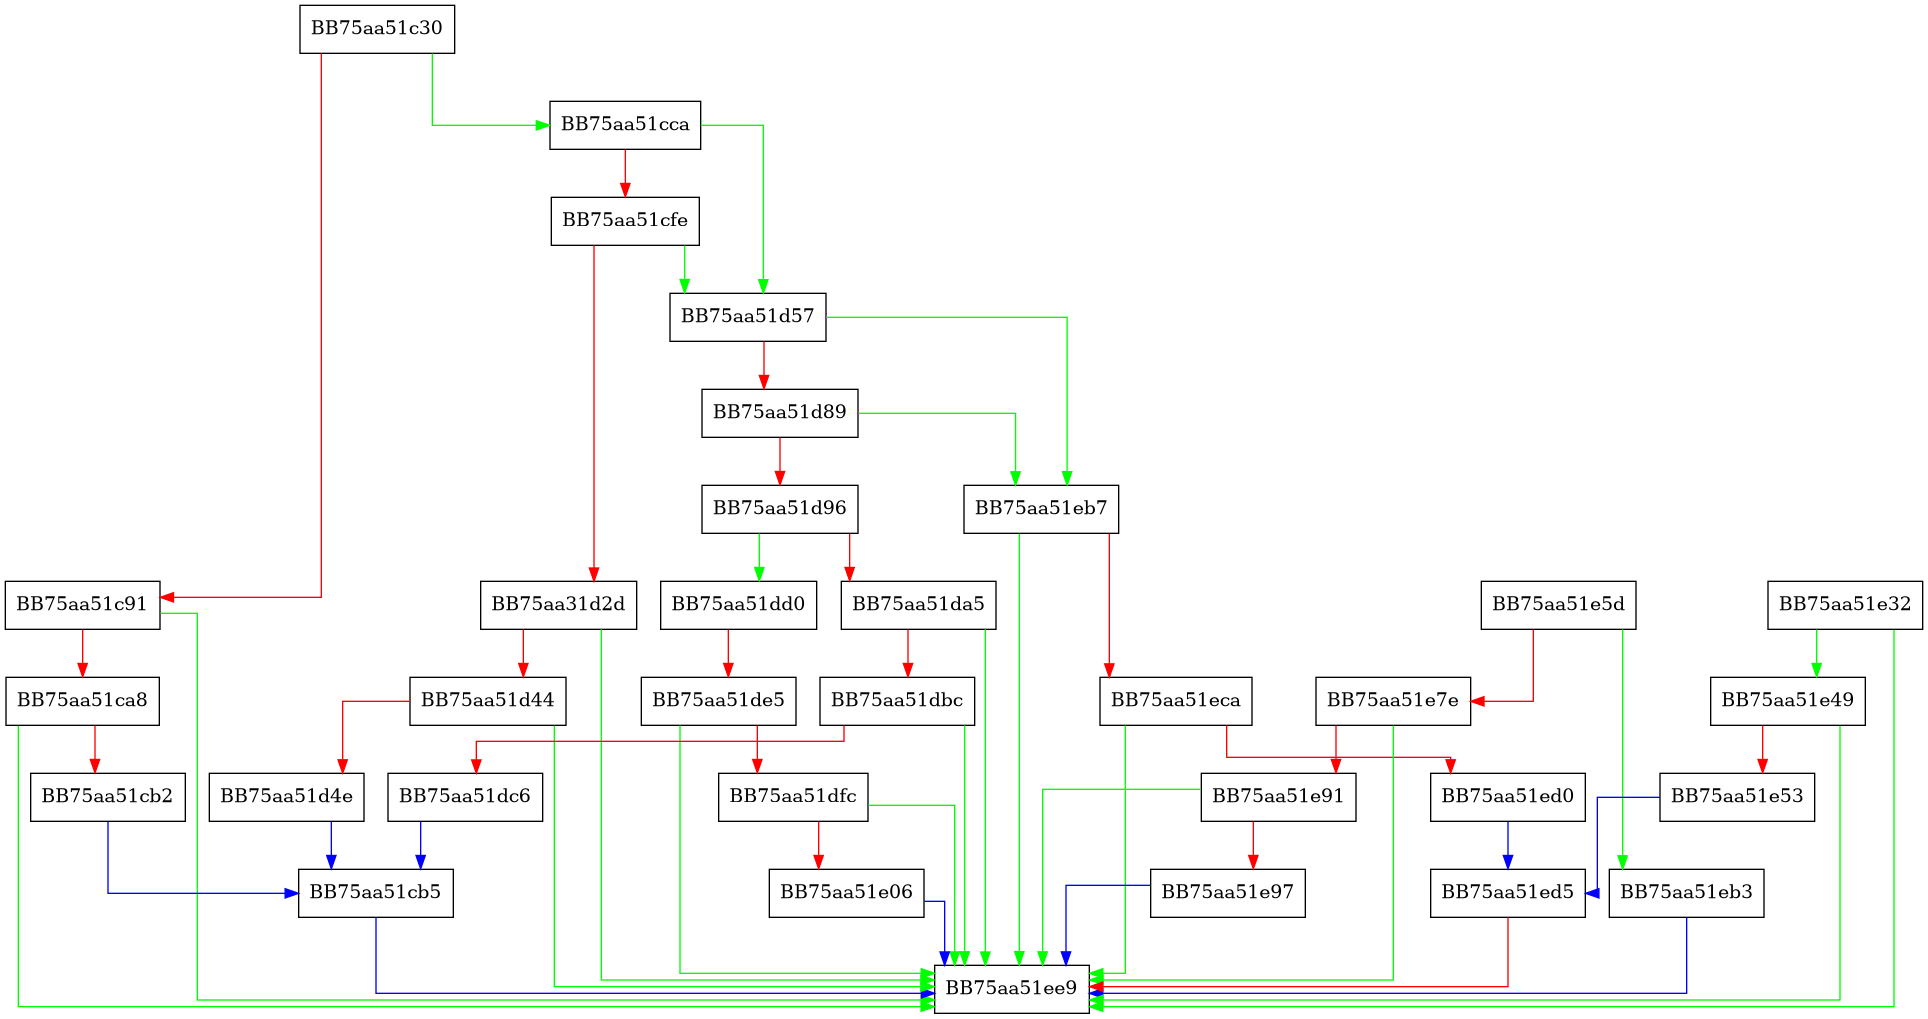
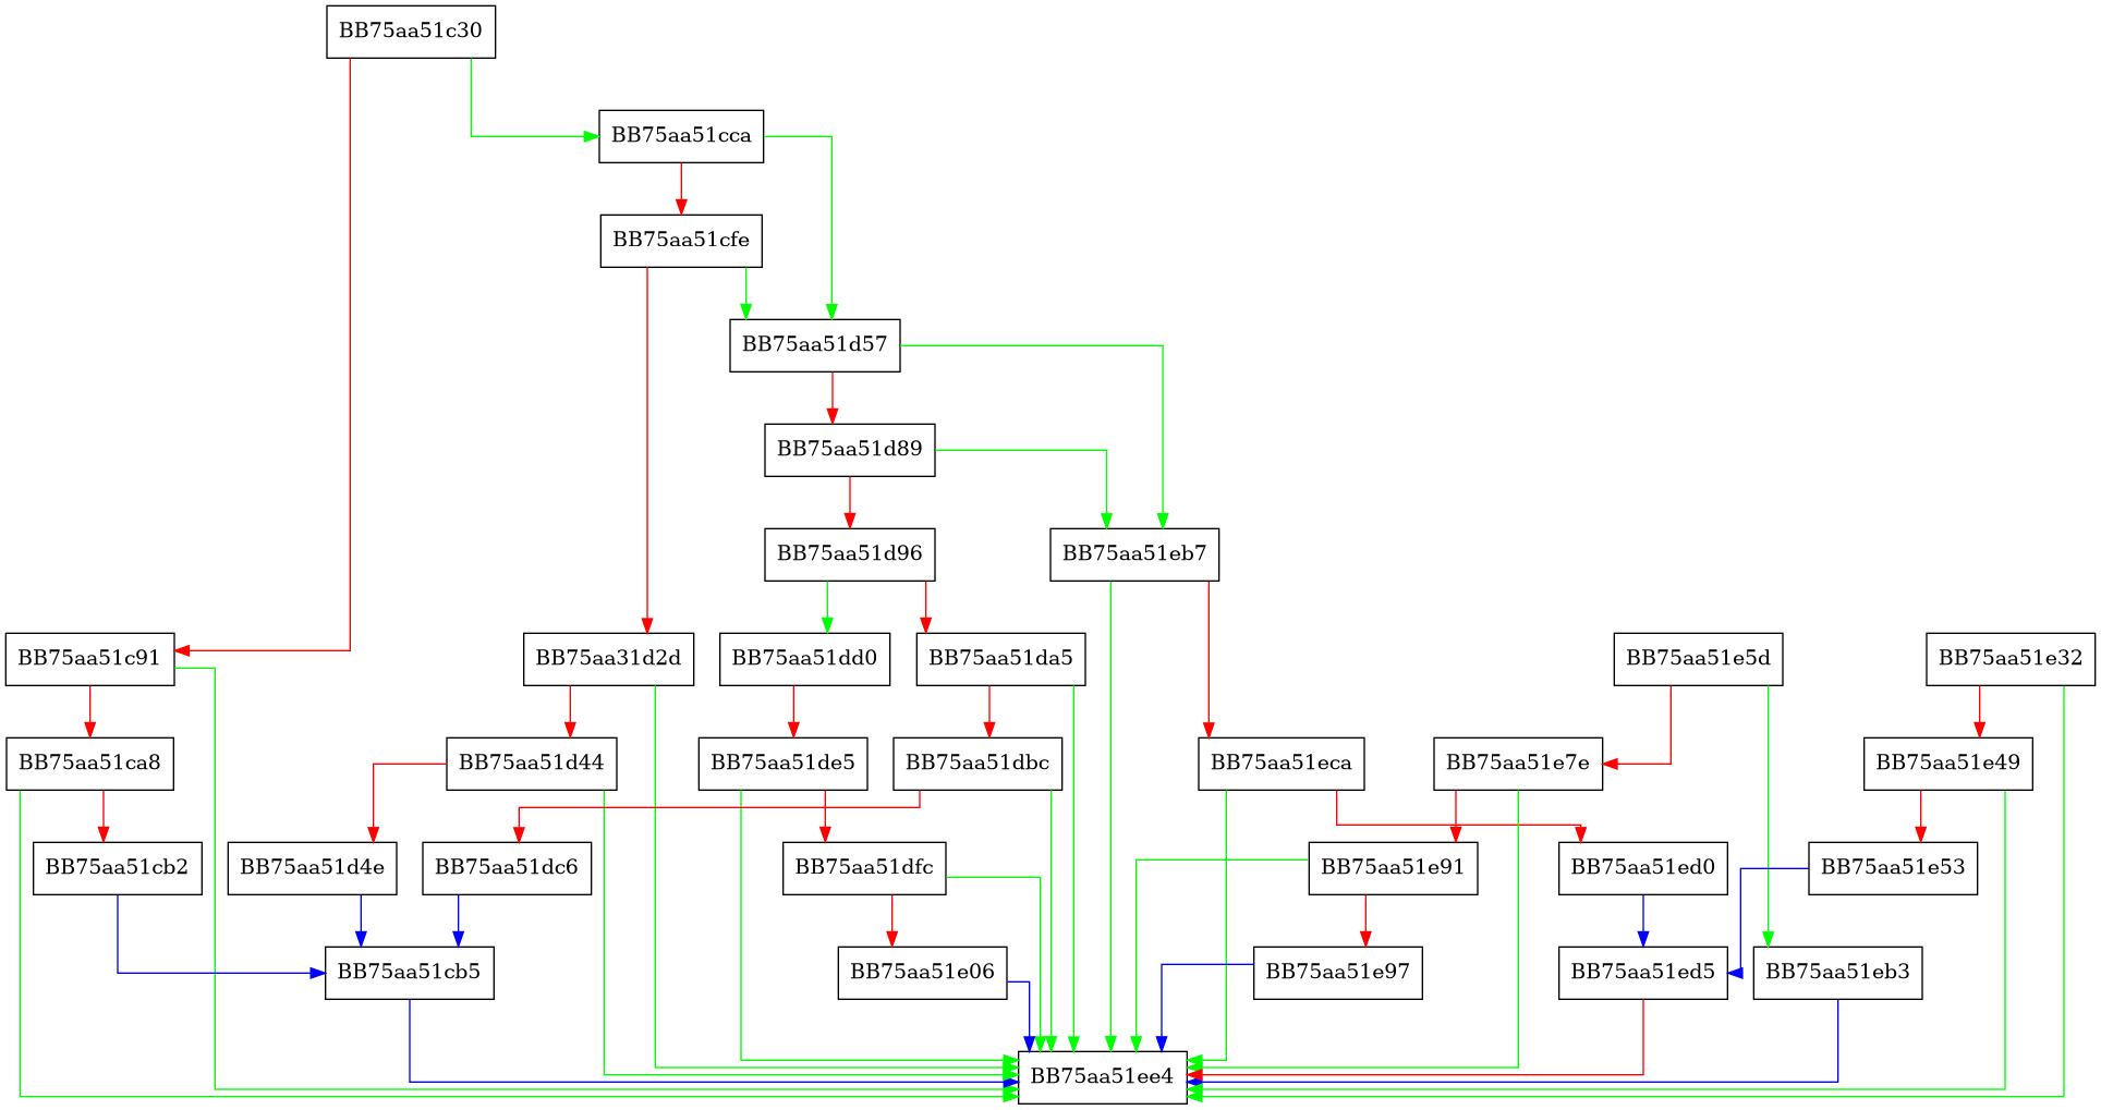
  digraph {
    splines=ortho
    node [shape=box]
    edge [color=red]
    BB75aa51c30
    BB75aa51cca
    BB75aa51c91
    BB75aa51d57
    BB75aa51cfe
-   BB75aa51ee9
+   BB75aa51ee9 [label=BB75aa51ee4]
    BB75aa51ca8
    BB75aa51eb7
    BB75aa51d89
    n10 [label=BB75aa31d2d]
    BB75aa51cb2
    BB75aa51cb5
    BB75aa51eca
    BB75aa51d96
    BB75aa51d44
    BB75aa51d4e
    BB75aa51ed0
    BB75aa51dd0
    BB75aa51da5
    BB75aa51de5
    BB75aa51dbc
    BB75aa51dfc
    BB75aa51dc6
    BB75aa51e5d
    BB75aa51eb3
    BB75aa51e7e
    BB75aa51e32
    BB75aa51e49
    BB75aa51e06
    BB75aa51e91
    BB75aa51e53
    BB75aa51ed5
    BB75aa51e97
    BB75aa51c30 -> BB75aa51cca [color=green]
    BB75aa51c30 -> BB75aa51c91
    BB75aa51cca -> BB75aa51d57 [color=green]
    BB75aa51cca -> BB75aa51cfe
    BB75aa51c91 -> BB75aa51ee9 [color=green]
    BB75aa51c91 -> BB75aa51ca8
    BB75aa51d57 -> BB75aa51eb7 [color=green]
    BB75aa51d57 -> BB75aa51d89
    BB75aa51cfe -> BB75aa51d57 [color=green]
    BB75aa51cfe -> n10
    BB75aa51ca8 -> BB75aa51ee9 [color=green]
    BB75aa51ca8 -> BB75aa51cb2
    BB75aa51eb7 -> BB75aa51ee9 [color=green]
    BB75aa51eb7 -> BB75aa51eca
    BB75aa51d89 -> BB75aa51eb7 [color=green]
    BB75aa51d89 -> BB75aa51d96
    n10 -> BB75aa51ee9 [color=green]
    n10 -> BB75aa51d44
    BB75aa51cb2 -> BB75aa51cb5 [color=blue]
    BB75aa51cb5 -> BB75aa51ee9 [color=blue]
    BB75aa51eca -> BB75aa51ee9 [color=green]
    BB75aa51eca -> BB75aa51ed0
    BB75aa51d96 -> BB75aa51dd0 [color=green]
    BB75aa51d96 -> BB75aa51da5
    BB75aa51d44 -> BB75aa51ee9 [color=green]
    BB75aa51d44 -> BB75aa51d4e
    BB75aa51d4e -> BB75aa51cb5 [color=blue]
    BB75aa51ed0 -> BB75aa51ed5 [color=blue]
    BB75aa51dd0 -> BB75aa51de5
    BB75aa51da5 -> BB75aa51ee9 [color=green]
    BB75aa51da5 -> BB75aa51dbc
    BB75aa51de5 -> BB75aa51ee9 [color=green]
    BB75aa51de5 -> BB75aa51dfc
    BB75aa51dbc -> BB75aa51ee9 [color=green]
    BB75aa51dbc -> BB75aa51dc6
    BB75aa51dfc -> BB75aa51ee9 [color=green]
    BB75aa51dfc -> BB75aa51e06
    BB75aa51dc6 -> BB75aa51cb5 [color=blue]
    BB75aa51e5d -> BB75aa51eb3 [color=green]
    BB75aa51e5d -> BB75aa51e7e
    BB75aa51eb3 -> BB75aa51ee9 [color=blue]
    BB75aa51e7e -> BB75aa51ee9 [color=green]
    BB75aa51e7e -> BB75aa51e91
    BB75aa51e32 -> BB75aa51ee9 [color=green]
-   BB75aa51e32 -> BB75aa51e49 [color=green]
+   BB75aa51e32 -> BB75aa51e49
    BB75aa51e49 -> BB75aa51ee9 [color=green]
    BB75aa51e49 -> BB75aa51e53
    BB75aa51e06 -> BB75aa51ee9 [color=blue]
    BB75aa51e91 -> BB75aa51ee9 [color=green]
    BB75aa51e91 -> BB75aa51e97
    BB75aa51e53 -> BB75aa51ed5 [color=blue]
    BB75aa51ed5 -> BB75aa51ee9
    BB75aa51e97 -> BB75aa51ee9 [color=blue]
  }
